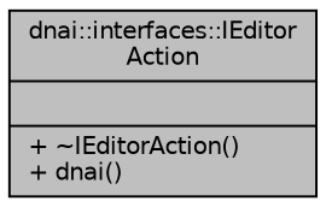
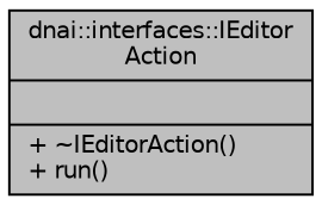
  digraph {
-   n1 [color=black fillcolor=grey75 fontcolor=black fontname=Helvetica fontsize=10 height=0.2 label="{dnai::interfaces::IEditor\lAction\n||+ ~IEditorAction()\l+ dnai()\l}" shape=record style=filled width=0.4]
+   n1 [color=black fillcolor=grey75 fontcolor=black fontname=Helvetica fontsize=10 height=0.2 label="{dnai::interfaces::IEditor\lAction\n||+ ~IEditorAction()\l+ run()\l}" shape=record style=filled width=0.4]
  }
